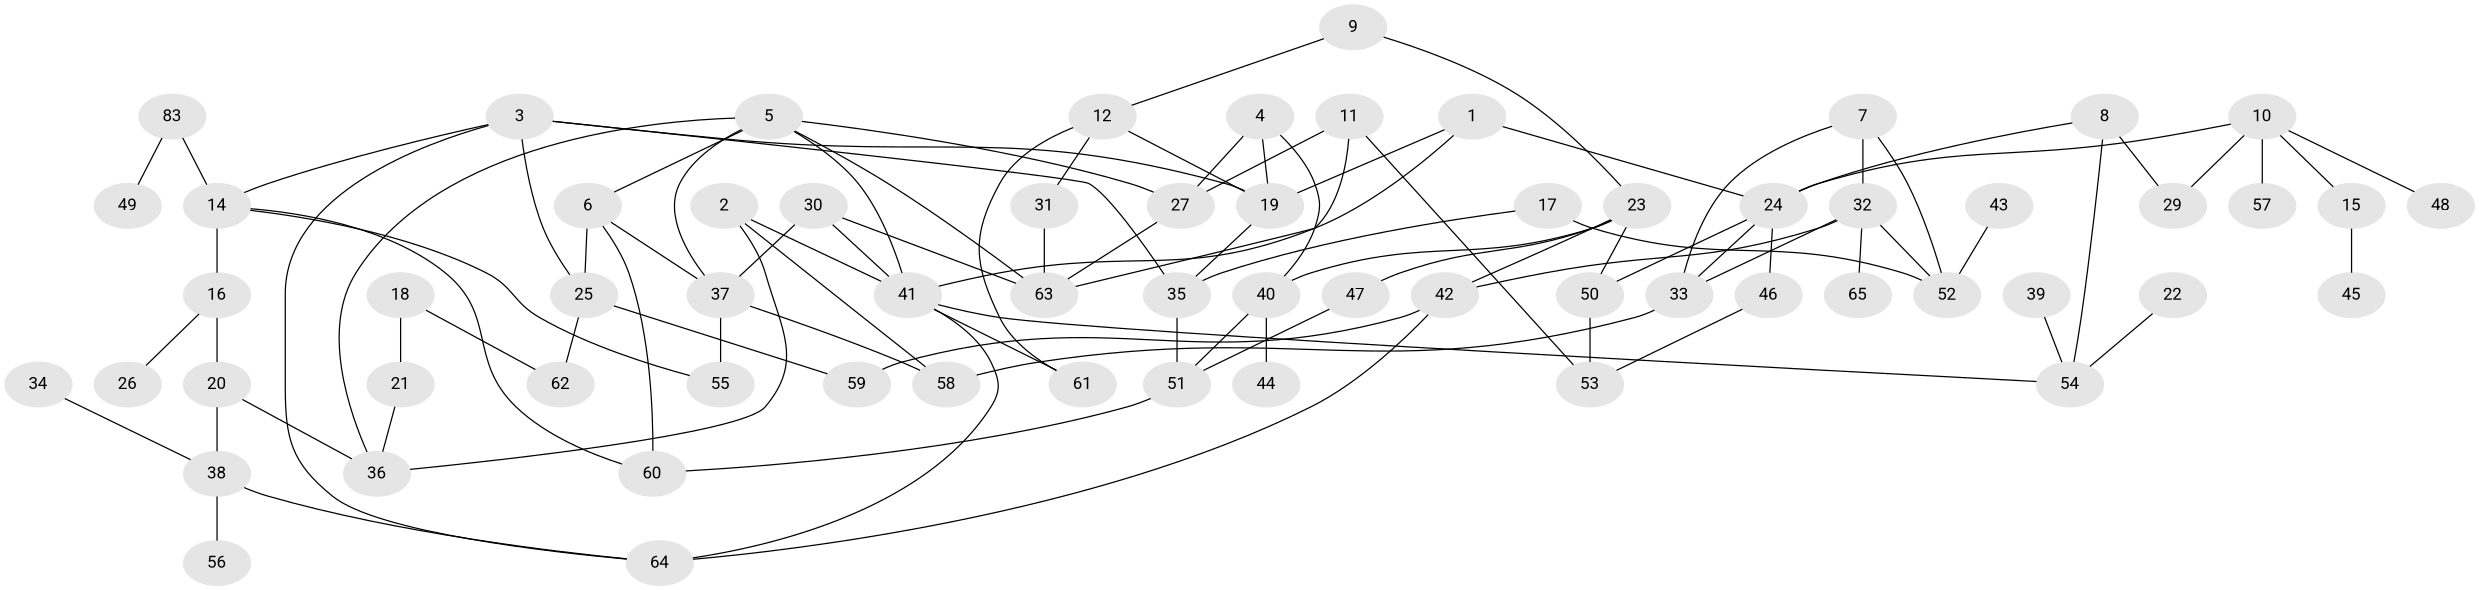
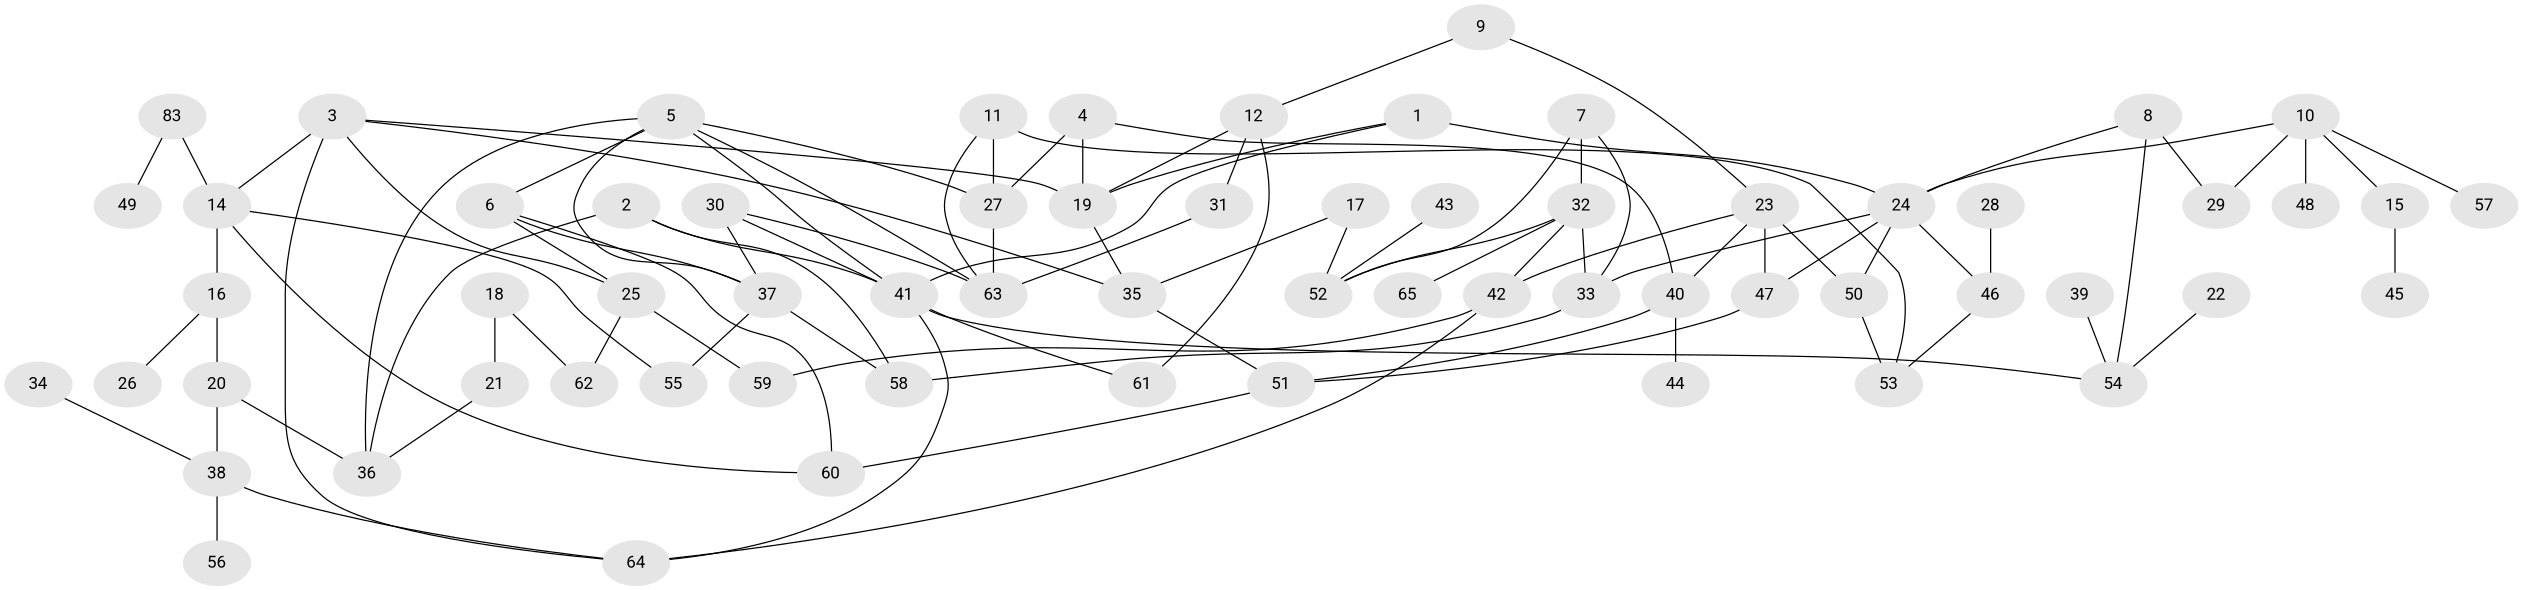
  graph {
    fontname=Roboto
    node [color=gray90 fontname=Roboto style=filled]
    edge [fontname=Roboto weight=1.0]
    1
    19
    24
    41
    7
    32
    33
    52
    35
    47
    50
    46
    64
    54
    61
    2
    36
    58
    3
    14
    25
    60
    16
    55
    62
    59
    51
    4
    27
    40
    63
    44
    5
    6
    37
    42
    65
    8
    29
    9
    12
    23
    31
    10
    15
    48
    57
    45
    11
    53
    n51 [label=83]
    49
    26
    20
    38
    17
    18
    21
    56
    22
+   28
    30
    34
    39
    43
    1 -- 19
    1 -- 24 [weight=2.0]
    1 -- 41
    19 -- 35
    24 -- 33
+   24 -- 47 [weight=2.0]
    24 -- 50
    24 -- 46
    41 -- 64
    41 -- 54
    41 -- 61
    7 -- 32
    7 -- 33
    7 -- 52
    32 -- 33
    32 -- 52
    32 -- 42
    32 -- 65
    33 -- 58
    35 -- 51
    47 -- 51
    50 -- 53 [weight=2.0]
    46 -- 53
    2 -- 41
    2 -- 36
    2 -- 58
    3 -- 19
    3 -- 35
    3 -- 64
    3 -- 14
    3 -- 25
    14 -- 60
    14 -- 16
    14 -- 55
    25 -- 62
    25 -- 59
    16 -- 26
    16 -- 20
    51 -- 60
    4 -- 19
    4 -- 27
    4 -- 40
    27 -- 63
    40 -- 51
    40 -- 44
    5 -- 41
    5 -- 36
    5 -- 27
    5 -- 63
    5 -- 6
    5 -- 37
    6 -- 25
    6 -- 60
    6 -- 37
    37 -- 58
    37 -- 55
    42 -- 64
    42 -- 59
    8 -- 24
    8 -- 54
    8 -- 29
    9 -- 12
    9 -- 23
    12 -- 19
    12 -- 61
    12 -- 31
    23 -- 47
    23 -- 50
    23 -- 40
    23 -- 42
    31 -- 63
    10 -- 24
    10 -- 29
    10 -- 15
    10 -- 48
    10 -- 57
    15 -- 45
    11 -- 27
    11 -- 63
    11 -- 53
    n51 -- 14
    n51 -- 49
    20 -- 36
    20 -- 38
    38 -- 64
    38 -- 56
    17 -- 52
    17 -- 35
    18 -- 62
    18 -- 21
    21 -- 36
    22 -- 54
+   28 -- 46
    30 -- 41
    30 -- 63
    30 -- 37
    34 -- 38
    39 -- 54
    43 -- 52
  }
